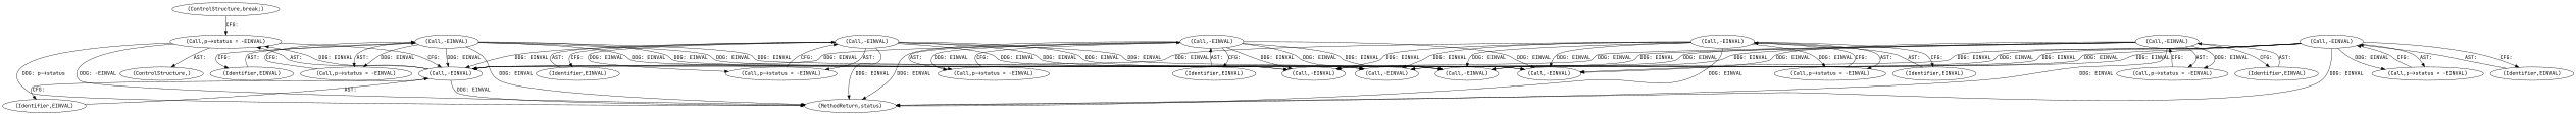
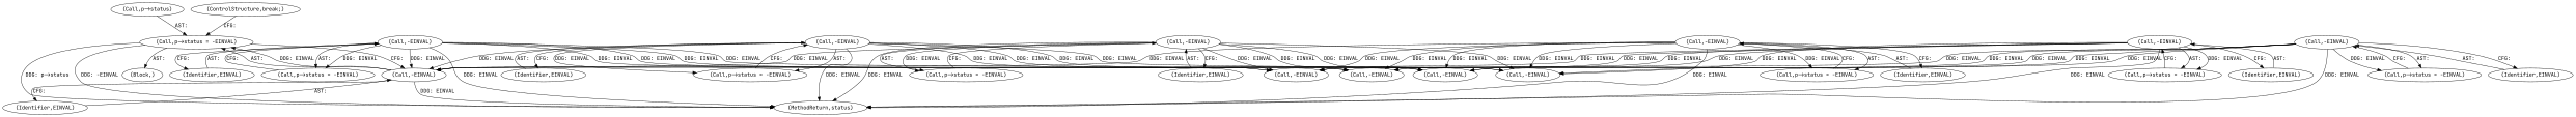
  digraph {
    fontname="JetBrains Mono"
    node [fontname="JetBrains Mono"]
    edge [fontname="JetBrains Mono"]
    n1 [label="(Call,p->status = -EINVAL)"]
    n2 [label="(Call,-EINVAL)"]
    n3 [label="(MethodReturn,status)"]
-   n4 [label="(ControlStructure,)"]
+   n4 [label="(Block,)"]
    n5 [label="(Identifier,EINVAL)"]
    n6 [label="(Call,-EINVAL)"]
    n7 [label="(Call,-EINVAL)"]
    n8 [label="(Call,-EINVAL)"]
    n9 [label="(Call,-EINVAL)"]
    n10 [label="(Call,-EINVAL)"]
    n11 [label="(Call,p->status = -EINVAL)"]
    n12 [label="(Identifier,EINVAL)"]
    n13 [label="(Call,-EINVAL)"]
    n14 [label="(Call,p->status = -EINVAL)"]
    n15 [label="(Identifier,EINVAL)"]
    n16 [label="(Call,-EINVAL)"]
    n17 [label="(Call,p->status = -EINVAL)"]
    n18 [label="(Identifier,EINVAL)"]
    n19 [label="(Call,-EINVAL)"]
    n20 [label="(Call,p->status = -EINVAL)"]
    n21 [label="(Identifier,EINVAL)"]
    n22 [label="(Call,-EINVAL)"]
    n23 [label="(Identifier,EINVAL)"]
    n24 [label="(Call,p->status = -EINVAL)"]
    n25 [label="(Call,-EINVAL)"]
    n26 [label="(Identifier,EINVAL)"]
    n27 [label="(Call,p->status = -EINVAL)"]
+   n28 [label="(Call,p->status)"]
    n29 [label="(ControlStructure,break;)"]
    n1 -> n2 [label="CFG: "]
    n1 -> n3 [label="DDG: p->status"]
    n1 -> n3 [label="DDG: -EINVAL"]
    n1 -> n4 [label="AST: "]
    n2 -> n1 [label="AST: "]
    n2 -> n1 [label="DDG: EINVAL"]
    n2 -> n3 [label="DDG: EINVAL"]
    n2 -> n5 [label="CFG: "]
    n5 -> n2 [label="AST: "]
    n6 -> n2 [label="DDG: EINVAL"]
    n6 -> n3 [label="DDG: EINVAL"]
    n6 -> n7 [label="DDG: EINVAL"]
    n6 -> n8 [label="DDG: EINVAL"]
    n6 -> n9 [label="DDG: EINVAL"]
    n6 -> n10 [label="DDG: EINVAL"]
    n6 -> n11 [label="AST: "]
    n6 -> n11 [label="DDG: EINVAL"]
    n6 -> n12 [label="CFG: "]
    n11 -> n6 [label="CFG: "]
    n12 -> n6 [label="AST: "]
    n13 -> n2 [label="DDG: EINVAL"]
    n13 -> n3 [label="DDG: EINVAL"]
    n13 -> n7 [label="DDG: EINVAL"]
    n13 -> n8 [label="DDG: EINVAL"]
    n13 -> n9 [label="DDG: EINVAL"]
    n13 -> n10 [label="DDG: EINVAL"]
    n13 -> n14 [label="AST: "]
    n13 -> n14 [label="DDG: EINVAL"]
    n13 -> n15 [label="CFG: "]
    n14 -> n13 [label="CFG: "]
    n15 -> n13 [label="AST: "]
    n16 -> n2 [label="DDG: EINVAL"]
    n16 -> n3 [label="DDG: EINVAL"]
    n16 -> n7 [label="DDG: EINVAL"]
    n16 -> n8 [label="DDG: EINVAL"]
    n16 -> n9 [label="DDG: EINVAL"]
    n16 -> n10 [label="DDG: EINVAL"]
    n16 -> n17 [label="AST: "]
    n16 -> n17 [label="DDG: EINVAL"]
    n16 -> n18 [label="CFG: "]
    n17 -> n16 [label="CFG: "]
    n18 -> n16 [label="AST: "]
    n19 -> n2 [label="DDG: EINVAL"]
    n19 -> n3 [label="DDG: EINVAL"]
    n19 -> n7 [label="DDG: EINVAL"]
    n19 -> n8 [label="DDG: EINVAL"]
    n19 -> n9 [label="DDG: EINVAL"]
    n19 -> n10 [label="DDG: EINVAL"]
    n19 -> n20 [label="AST: "]
    n19 -> n20 [label="DDG: EINVAL"]
    n19 -> n21 [label="CFG: "]
    n20 -> n19 [label="CFG: "]
    n21 -> n19 [label="AST: "]
    n22 -> n2 [label="DDG: EINVAL"]
    n22 -> n3 [label="DDG: EINVAL"]
    n22 -> n7 [label="DDG: EINVAL"]
    n22 -> n8 [label="DDG: EINVAL"]
    n22 -> n9 [label="DDG: EINVAL"]
    n22 -> n10 [label="DDG: EINVAL"]
    n22 -> n23 [label="CFG: "]
    n22 -> n24 [label="AST: "]
    n22 -> n24 [label="DDG: EINVAL"]
    n23 -> n22 [label="AST: "]
    n24 -> n22 [label="CFG: "]
    n25 -> n2 [label="DDG: EINVAL"]
    n25 -> n3 [label="DDG: EINVAL"]
    n25 -> n7 [label="DDG: EINVAL"]
    n25 -> n8 [label="DDG: EINVAL"]
    n25 -> n9 [label="DDG: EINVAL"]
    n25 -> n10 [label="DDG: EINVAL"]
    n25 -> n26 [label="CFG: "]
    n25 -> n27 [label="AST: "]
    n25 -> n27 [label="DDG: EINVAL"]
    n26 -> n25 [label="AST: "]
    n27 -> n25 [label="CFG: "]
+   n28 -> n1 [label="AST: "]
    n29 -> n1 [label="CFG: "]
  }
